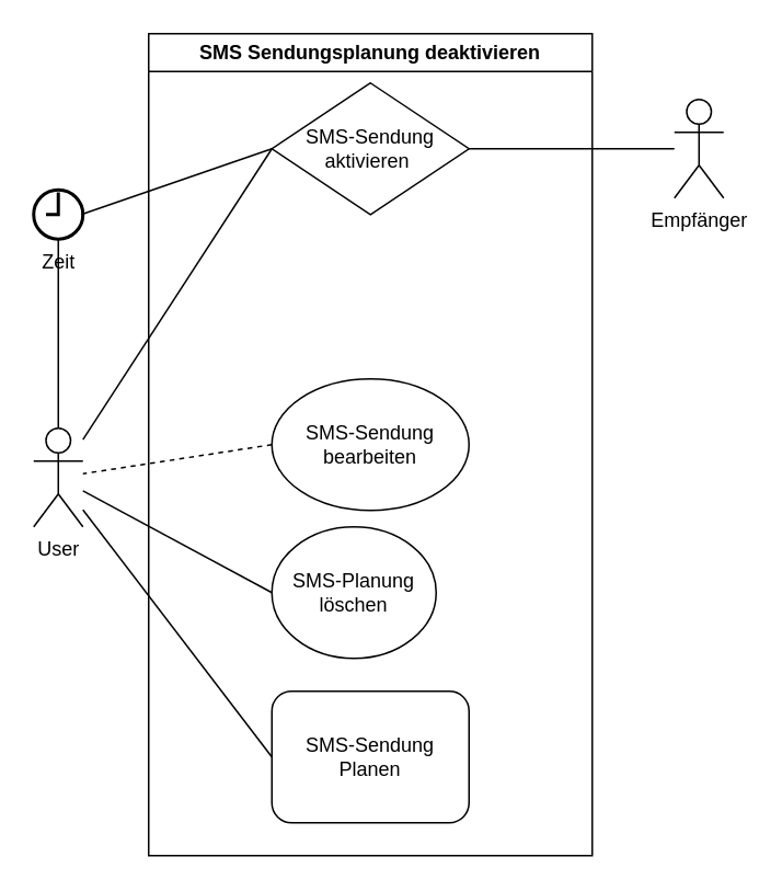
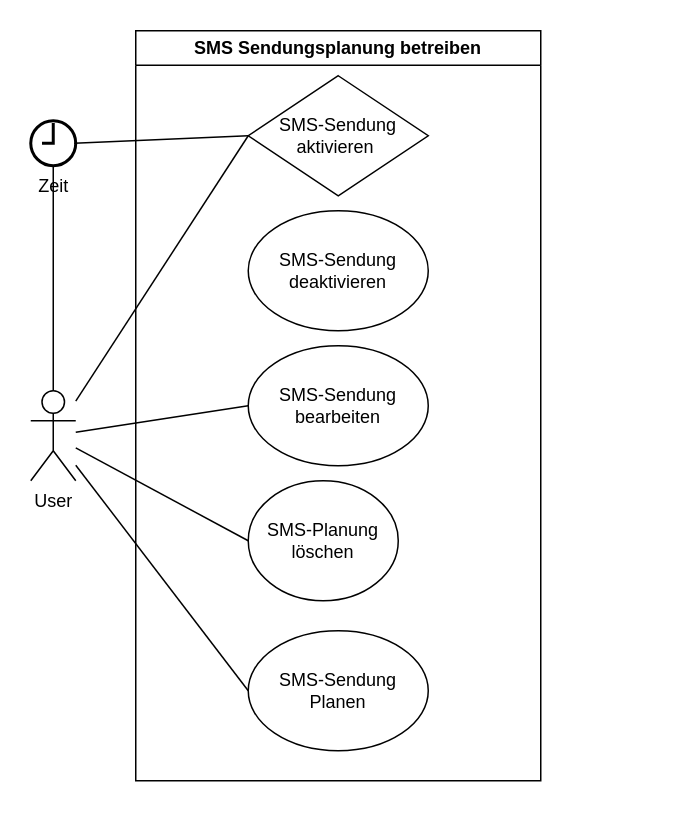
  <mxCell id="0" />
  <mxCell id="1" parent="0" />
  <mxCell id="2" value="User" style="shape=umlActor;verticalLabelPosition=bottom;verticalAlign=top;html=1;outlineConnect=0;" vertex="1" parent="1"><mxGeometry x="20" y="260" width="30" height="60" as="geometry" /></mxCell>
- <mxCell id="3" value="SMS Sendungsplanung deaktivieren" style="swimlane;whiteSpace=wrap;html=1;" vertex="1" parent="1"><mxGeometry x="90" y="20" width="270" height="500" as="geometry" /></mxCell>
- <mxCell id="4" value="SMS-Sendung Planen" style="whiteSpace=wrap;html=1;rounded=1;" vertex="1" parent="3"><mxGeometry x="75" y="400" width="120" height="80" as="geometry" /></mxCell>
+ <mxCell id="3" value="SMS Sendungsplanung betreiben" style="swimlane;whiteSpace=wrap;html=1;" vertex="1" parent="1"><mxGeometry x="90" y="20" width="270" height="500" as="geometry" /></mxCell>
+ <mxCell id="4" value="SMS-Sendung Planen" style="ellipse;whiteSpace=wrap;html=1;" vertex="1" parent="3"><mxGeometry x="75" y="400" width="120" height="80" as="geometry" /></mxCell>
  <mxCell id="5" value="SMS-Sendung bearbeiten" style="ellipse;whiteSpace=wrap;html=1;" vertex="1" parent="3"><mxGeometry x="75" y="210" width="120" height="80" as="geometry" /></mxCell>
  <mxCell id="6" value="SMS-Planung löschen" style="ellipse;whiteSpace=wrap;html=1;" vertex="1" parent="3"><mxGeometry x="75" y="300" width="100" height="80" as="geometry" /></mxCell>
+ <mxCell id="7" value="SMS-Sendung deaktivieren" style="ellipse;whiteSpace=wrap;html=1;" vertex="1" parent="3"><mxGeometry x="75" y="120" width="120" height="80" as="geometry" /></mxCell>
  <mxCell id="8" value="SMS-Sendung aktivieren&amp;nbsp;" style="rhombus;whiteSpace=wrap;html=1;" vertex="1" parent="3"><mxGeometry x="75" y="30" width="120" height="80" as="geometry" /></mxCell>
- <mxCell id="9" value="Zeit" style="html=1;verticalLabelPosition=bottom;align=center;labelBackgroundColor=#ffffff;verticalAlign=top;strokeWidth=2;strokeColor=#000000;shadow=0;dashed=0;shape=mxgraph.ios7.icons.clock;" vertex="1" parent="1"><mxGeometry x="20" y="115" width="30" height="30" as="geometry" /></mxCell>
+ <mxCell id="9" value="Zeit" style="html=1;verticalLabelPosition=bottom;align=center;labelBackgroundColor=#ffffff;verticalAlign=top;strokeWidth=2;strokeColor=#000000;shadow=0;dashed=0;shape=mxgraph.ios7.icons.clock;" vertex="1" parent="1"><mxGeometry x="20" y="80" width="30" height="30" as="geometry" /></mxCell>
  <mxCell id="10" value="" style="endArrow=none;html=1;rounded=0;entryX=0;entryY=0.5;entryDx=0;entryDy=0;" edge="1" parent="1" source="2" target="4"><mxGeometry width="50" height="50" relative="1" as="geometry"><mxPoint x="120" y="460" as="sourcePoint" /><mxPoint x="170" y="410" as="targetPoint" /></mxGeometry></mxCell>
  <mxCell id="11" value="" style="endArrow=none;html=1;rounded=0;" edge="1" parent="1" source="2" target="9"><mxGeometry width="50" height="50" relative="1" as="geometry"><mxPoint x="120" y="330" as="sourcePoint" /><mxPoint x="170" y="280" as="targetPoint" /></mxGeometry></mxCell>
  <mxCell id="12" value="" style="endArrow=none;html=1;rounded=0;entryX=0;entryY=0.5;entryDx=0;entryDy=0;" edge="1" parent="1" source="2" target="6"><mxGeometry width="50" height="50" relative="1" as="geometry"><mxPoint x="120" y="400" as="sourcePoint" /><mxPoint x="170" y="350" as="targetPoint" /></mxGeometry></mxCell>
- <mxCell id="13" value="" style="endArrow=none;html=1;rounded=0;exitX=0;exitY=0.5;exitDx=0;exitDy=0;dashed=1;" edge="1" parent="1" source="5" target="2"><mxGeometry width="50" height="50" relative="1" as="geometry"><mxPoint x="120" y="400" as="sourcePoint" /><mxPoint x="170" y="350" as="targetPoint" /></mxGeometry></mxCell>
+ <mxCell id="13" value="" style="endArrow=none;html=1;rounded=0;exitX=0;exitY=0.5;exitDx=0;exitDy=0;" edge="1" parent="1" source="5" target="2"><mxGeometry width="50" height="50" relative="1" as="geometry"><mxPoint x="120" y="400" as="sourcePoint" /><mxPoint x="170" y="350" as="targetPoint" /></mxGeometry></mxCell>
  <mxCell id="14" value="" style="endArrow=none;html=1;rounded=0;entryX=0;entryY=0.5;entryDx=0;entryDy=0;exitX=0.964;exitY=0.499;exitDx=0;exitDy=0;exitPerimeter=0;" edge="1" parent="1" source="9" target="8"><mxGeometry width="50" height="50" relative="1" as="geometry"><mxPoint x="52" y="185" as="sourcePoint" /><mxPoint x="165" y="170" as="targetPoint" /></mxGeometry></mxCell>
- <mxCell id="15" value="Empfänger" style="shape=umlActor;verticalLabelPosition=bottom;verticalAlign=top;html=1;outlineConnect=0;" vertex="1" parent="1"><mxGeometry x="410" y="60" width="30" height="60" as="geometry" /></mxCell>
- <mxCell id="16" value="" style="endArrow=none;html=1;rounded=0;entryX=1;entryY=0.5;entryDx=0;entryDy=0;" edge="1" parent="1" source="15" target="8"><mxGeometry width="50" height="50" relative="1" as="geometry"><mxPoint x="270" y="60" as="sourcePoint" /><mxPoint x="285" y="185" as="targetPoint" /></mxGeometry></mxCell>
  <mxCell id="17" value="" style="endArrow=none;html=1;rounded=0;entryX=0;entryY=0.5;entryDx=0;entryDy=0;" edge="1" parent="1" source="2" target="8"><mxGeometry width="50" height="50" relative="1" as="geometry"><mxPoint x="70" y="240" as="sourcePoint" /><mxPoint x="120" y="190" as="targetPoint" /></mxGeometry></mxCell>
